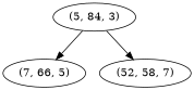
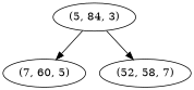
  digraph {
    "(5, 84, 3)"
-   "(7, 60, 5)" [label="(7, 66, 5)"]
+   "(7, 60, 5)"
    "(52, 58, 7)"
    "(5, 84, 3)" -> "(7, 60, 5)"
    "(5, 84, 3)" -> "(52, 58, 7)"
  }
